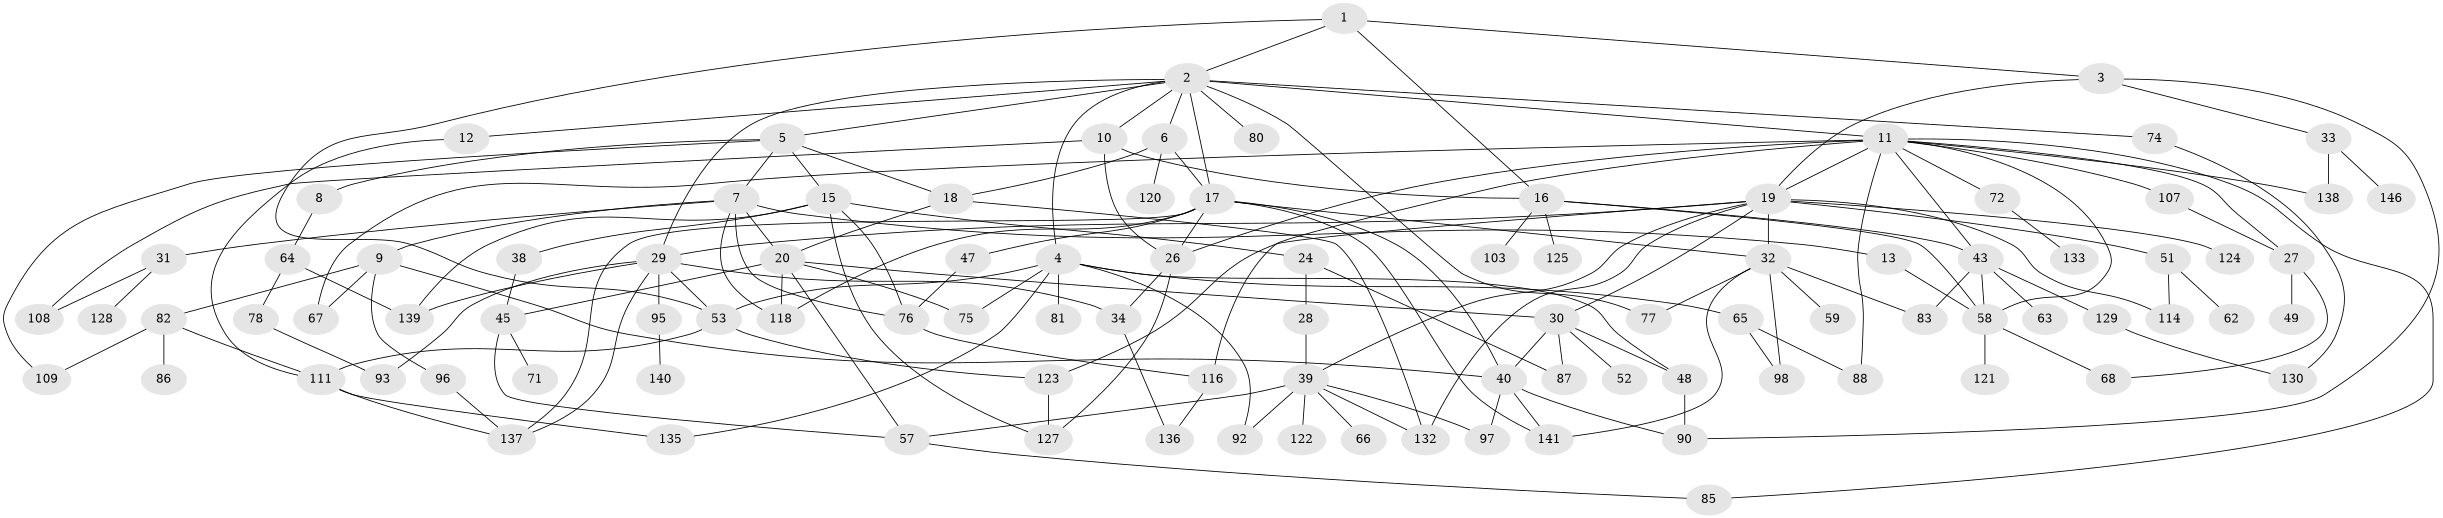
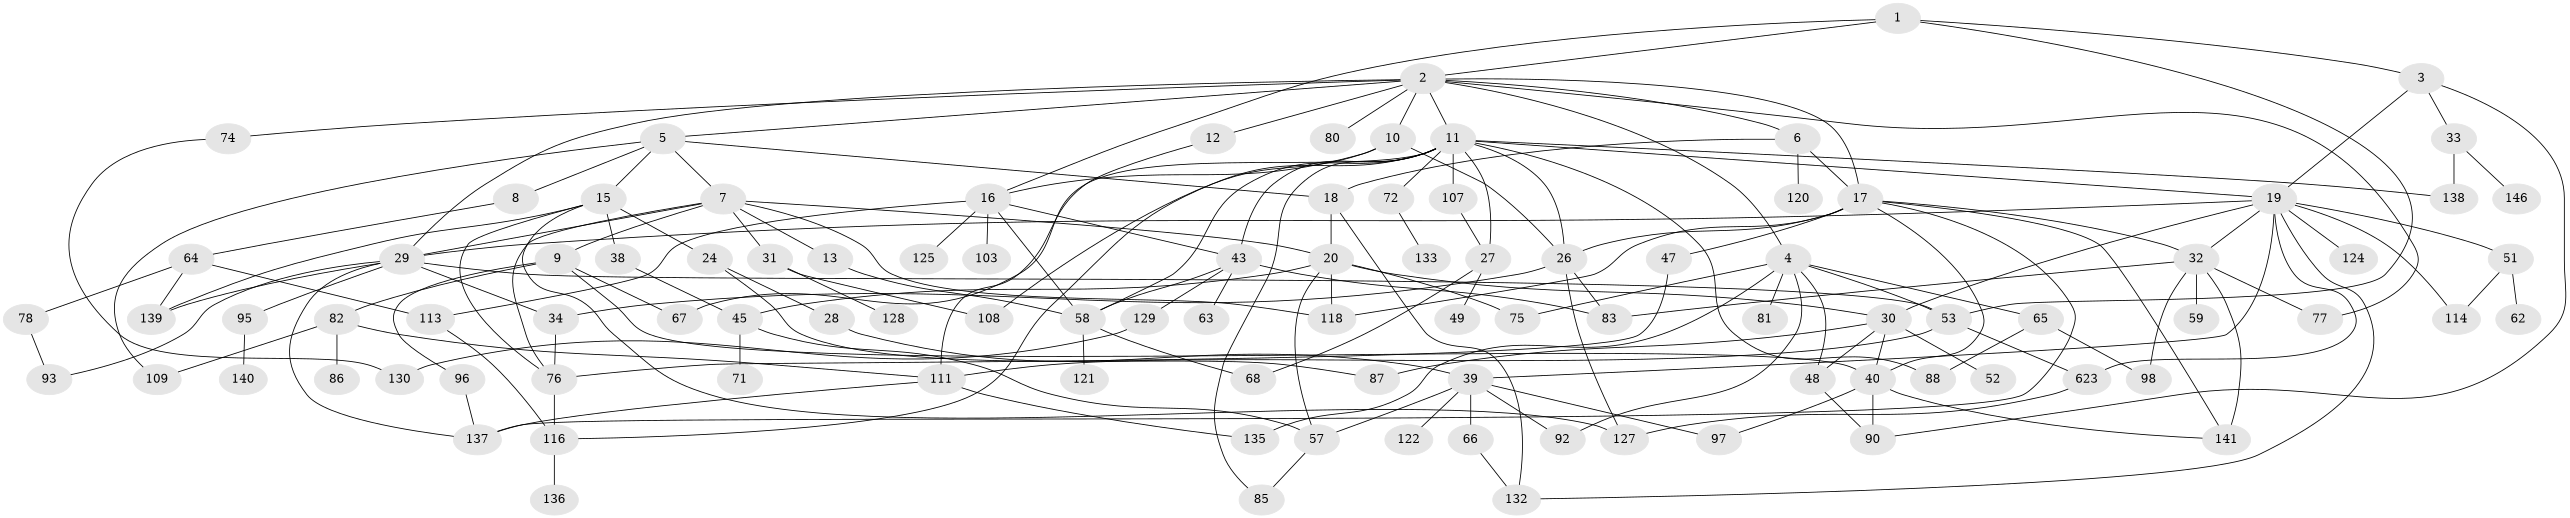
  graph {
    node [color=gray90 style=filled]
    2 [super="+25"]
    4
    5 [super="+104"]
    6
    10 [super="+99"]
    11 [super="+37+14+61"]
    12
    17 [super="+23"]
    29 [super="+41+60+69"]
    74
    77 [super="+112"]
    80
    1
    3 [super="+142+101"]
    16 [super="+50"]
    53 [super="+105"]
    19 [super="+24+131"]
    33
    90
    43 [super="+54"]
    58 [super="+84"]
    103
+   113
    125
    111 [super="+117"]
-   123
+   123 [label=623]
    48 [super="+89"]
    65
    75
    81
    92
    135
    7 [super="+94"]
    8
    15 [super="+55+115"]
    18
    109
    120
    26
    108
    67
    27
    72
    85 [super="+110"]
    88
    107
    116
    138
    118
    40 [super="+56+102"]
    32 [super="+35+42"]
    47
    137
    141
    139
    34
    93
    95
    130
    132
    30 [super="+91"]
    39 [super="+73+79+46"]
    51
    114
    124
    146
    98 [super="+144"]
    9
    13
    20 [super="+143"]
    31 [super="+44"]
    76
    64
    n74 [label=24 super="+22"]
    38
    127
    82
    96
    45
    57 [super="+70"]
    128
    78
    97 [super="+126"]
    86
    83 [super="+100"]
    49
    68
    63
    129
    121
    133
    136
    28
    87
    59
    52
    66
    122
    62
    71
    140
    2 -- 4
    2 -- 5
    2 -- 6
    2 -- 10
    2 -- 11
    2 -- 12
    2 -- 17
    2 -- 29
    2 -- 74
    2 -- 77
    2 -- 80
    4 -- 53
    4 -- 48
    4 -- 65
    4 -- 75
    4 -- 81
    4 -- 92
    4 -- 135
    5 -- 7
    5 -- 8
    5 -- 15
    5 -- 18
    5 -- 109
    6 -- 17
    6 -- 18
    6 -- 120
    10 -- 16
    10 -- 26
    10 -- 108
    11 -- 19
    11 -- 43
    11 -- 58
    11 -- 26 [weight=2]
    11 -- 67
    11 -- 27
    11 -- 72
    11 -- 85
    11 -- 88
    11 -- 107
    11 -- 116
    11 -- 138
    12 -- 111
    17 -- 26
    17 -- 118
    17 -- 40
    17 -- 32
    17 -- 47
    17 -- 137
    17 -- 141
    29 -- 53
    29 -- 137
    29 -- 139
    29 -- 34
    29 -- 93
    29 -- 95
    74 -- 130
    1 -- 2
    1 -- 3
    1 -- 16
    1 -- 53
    3 -- 19
    3 -- 33
    3 -- 90
    16 -- 43
    16 -- 58
    16 -- 103
+   16 -- 113
    16 -- 125
    53 -- 111
    53 -- 123
    19 -- 29
    19 -- 123
    19 -- 32
    19 -- 132
    19 -- 30
    19 -- 39
    19 -- 51
    19 -- 114
    19 -- 124
    33 -- 138
    33 -- 146
    43 -- 58
    43 -- 83
    43 -- 63
    43 -- 129
    58 -- 68
    58 -- 121
+   113 -- 116
    111 -- 135
    111 -- 137
    123 -- 127
    48 -- 90
    65 -- 88
    65 -- 98
+   7 -- 29
    7 -- 118
    7 -- 9
    7 -- 13
    7 -- 20
    7 -- 31
    7 -- 76
    8 -- 64
    15 -- 139
    15 -- 76
    15 -- n74
    15 -- 38
    15 -- 127
    18 -- 132
    18 -- 20
    26 -- 34
    26 -- 127
+   26 -- 83
    27 -- 49
    27 -- 68
    72 -- 133
    107 -- 27
    116 -- 136
    40 -- 90
    40 -- 141
    40 -- 97
    32 -- 77
    32 -- 141
    32 -- 98
    32 -- 83
    32 -- 59
    47 -- 76
-   34 -- 136
+   34 -- 76
    95 -- 140
    30 -- 48
    30 -- 40
    30 -- 87
    30 -- 52
    39 -- 92
-   39 -- 132
+   66 -- 132
    39 -- 57
    39 -- 97
    39 -- 66
    39 -- 122
    51 -- 114
    51 -- 62
    9 -- 67
    9 -- 40
    9 -- 82
    9 -- 96
    13 -- 58
    20 -- 75
    20 -- 118
    20 -- 30
    20 -- 45
    20 -- 57
    31 -- 108
    31 -- 128
    76 -- 116
+   64 -- 113
    64 -- 139
    64 -- 78
    n74 -- 28
    n74 -- 87
    38 -- 45
    82 -- 111
    82 -- 109
    82 -- 86
    96 -- 137
    45 -- 57
    45 -- 71
    57 -- 85
    78 -- 93
    129 -- 130
    28 -- 39
  }
